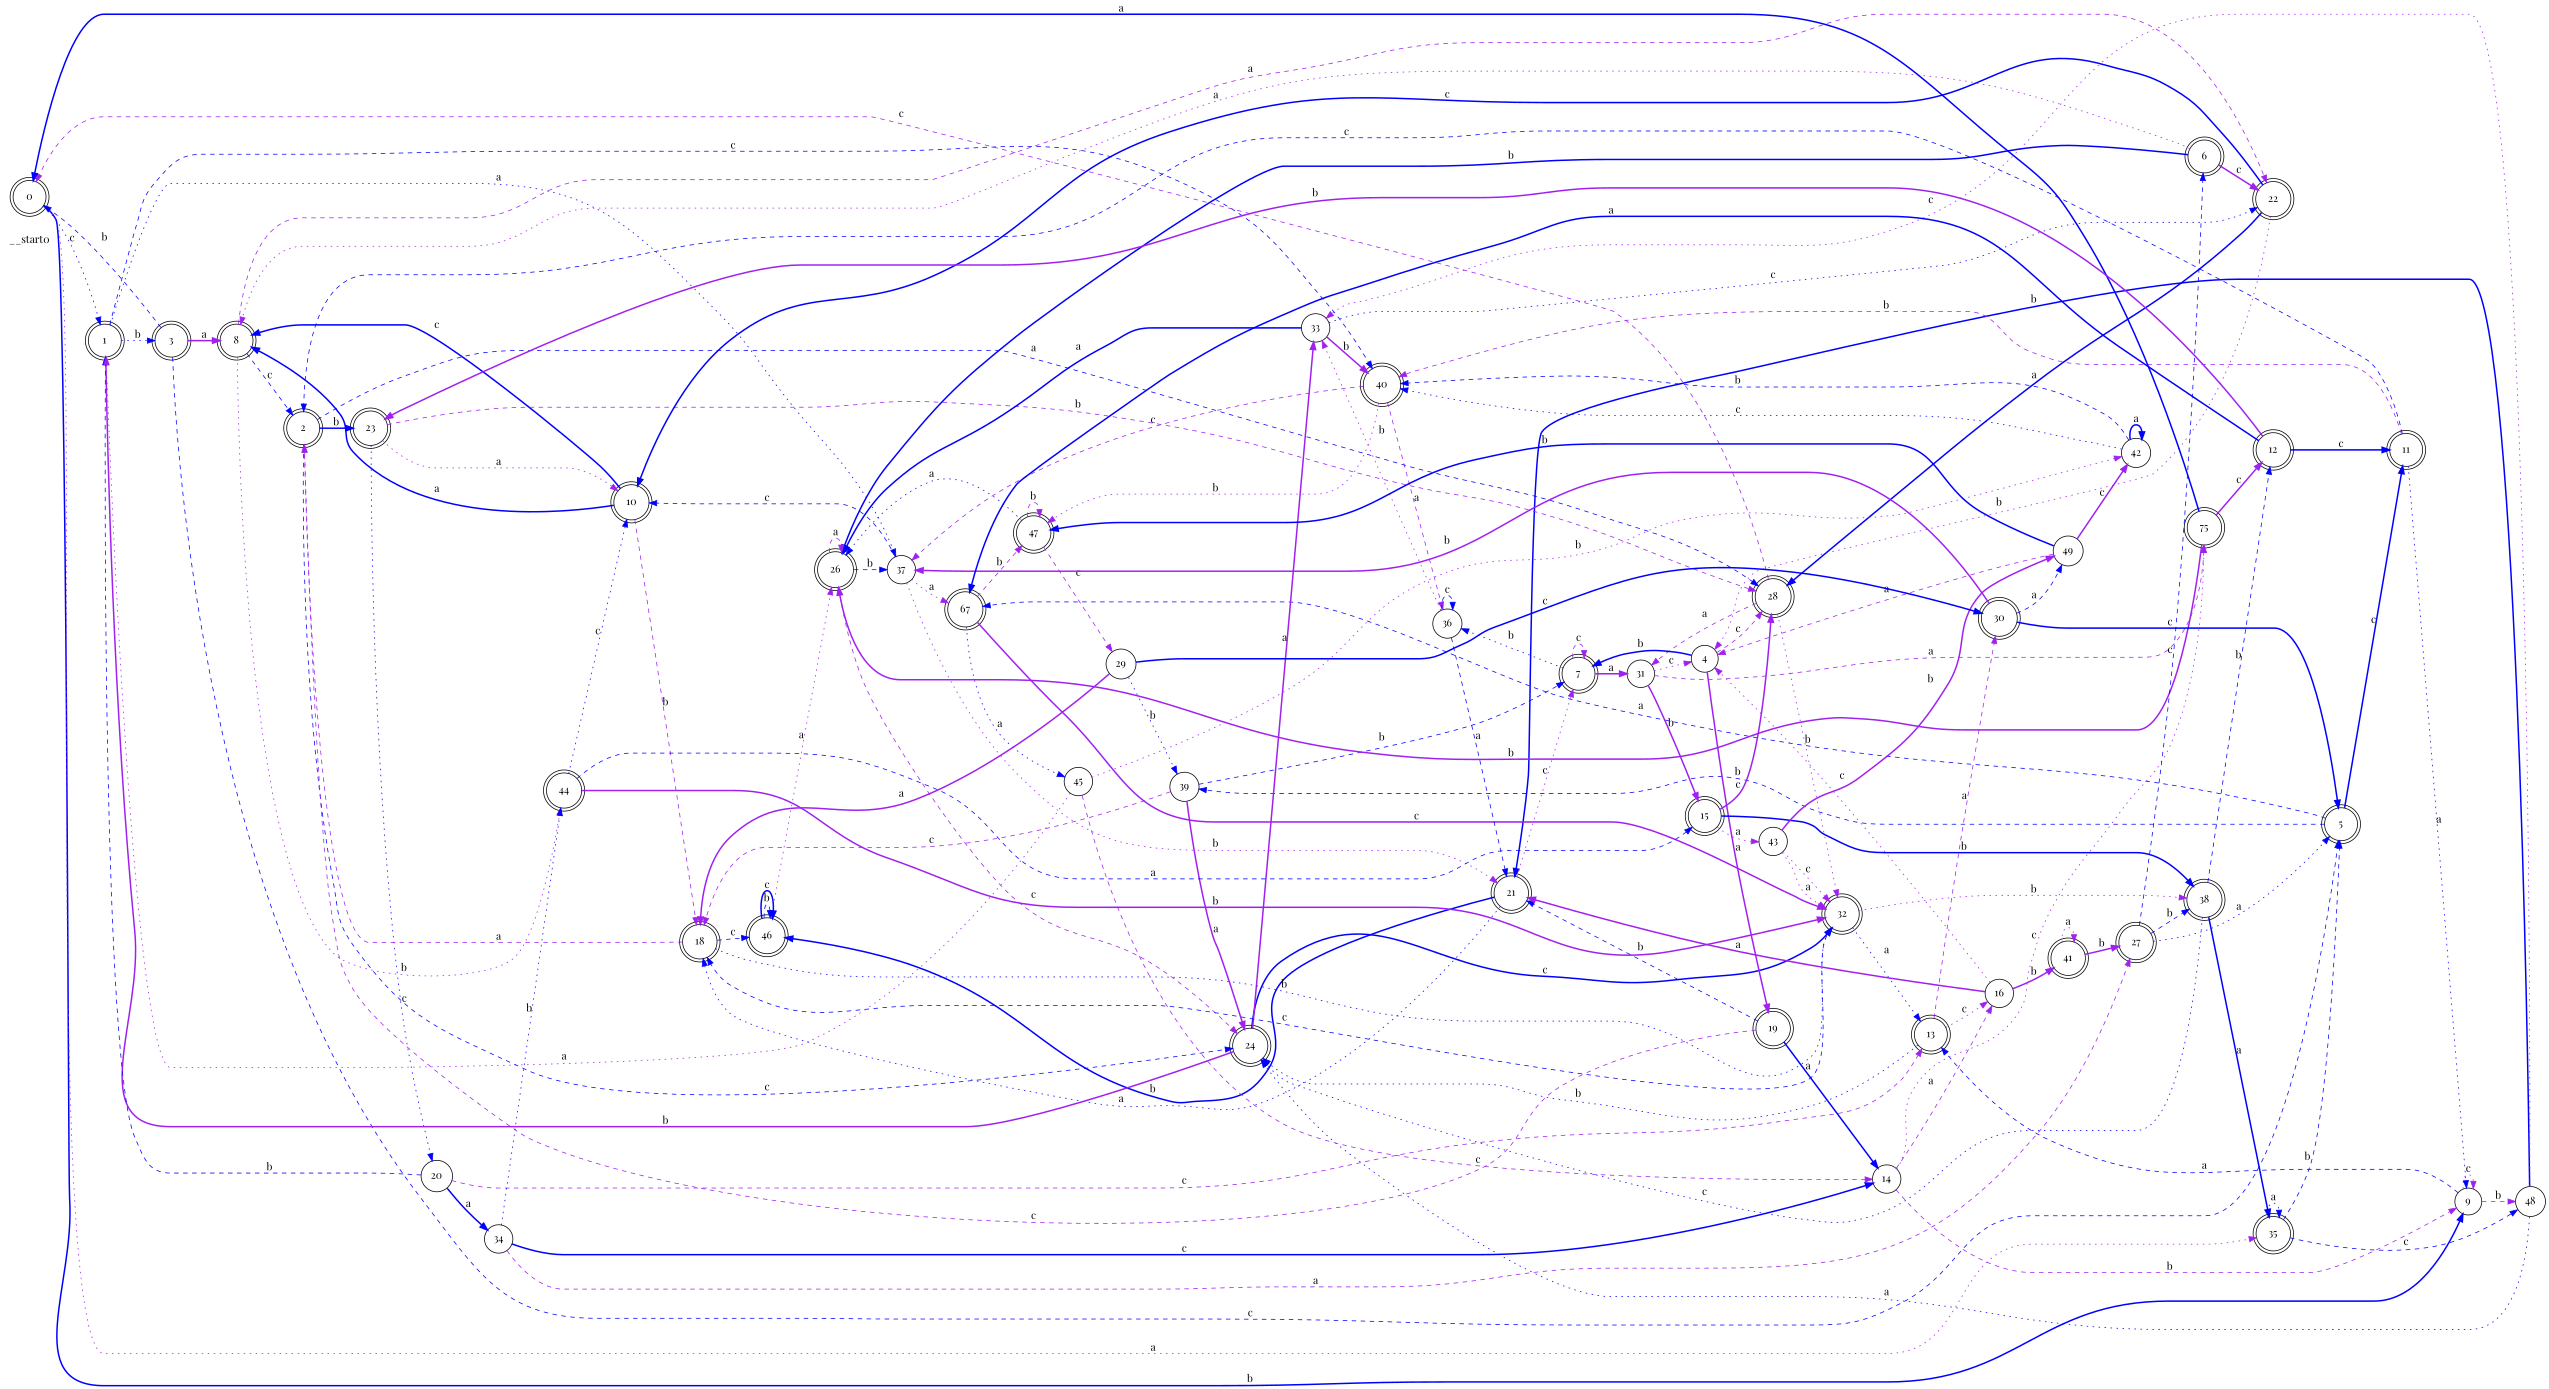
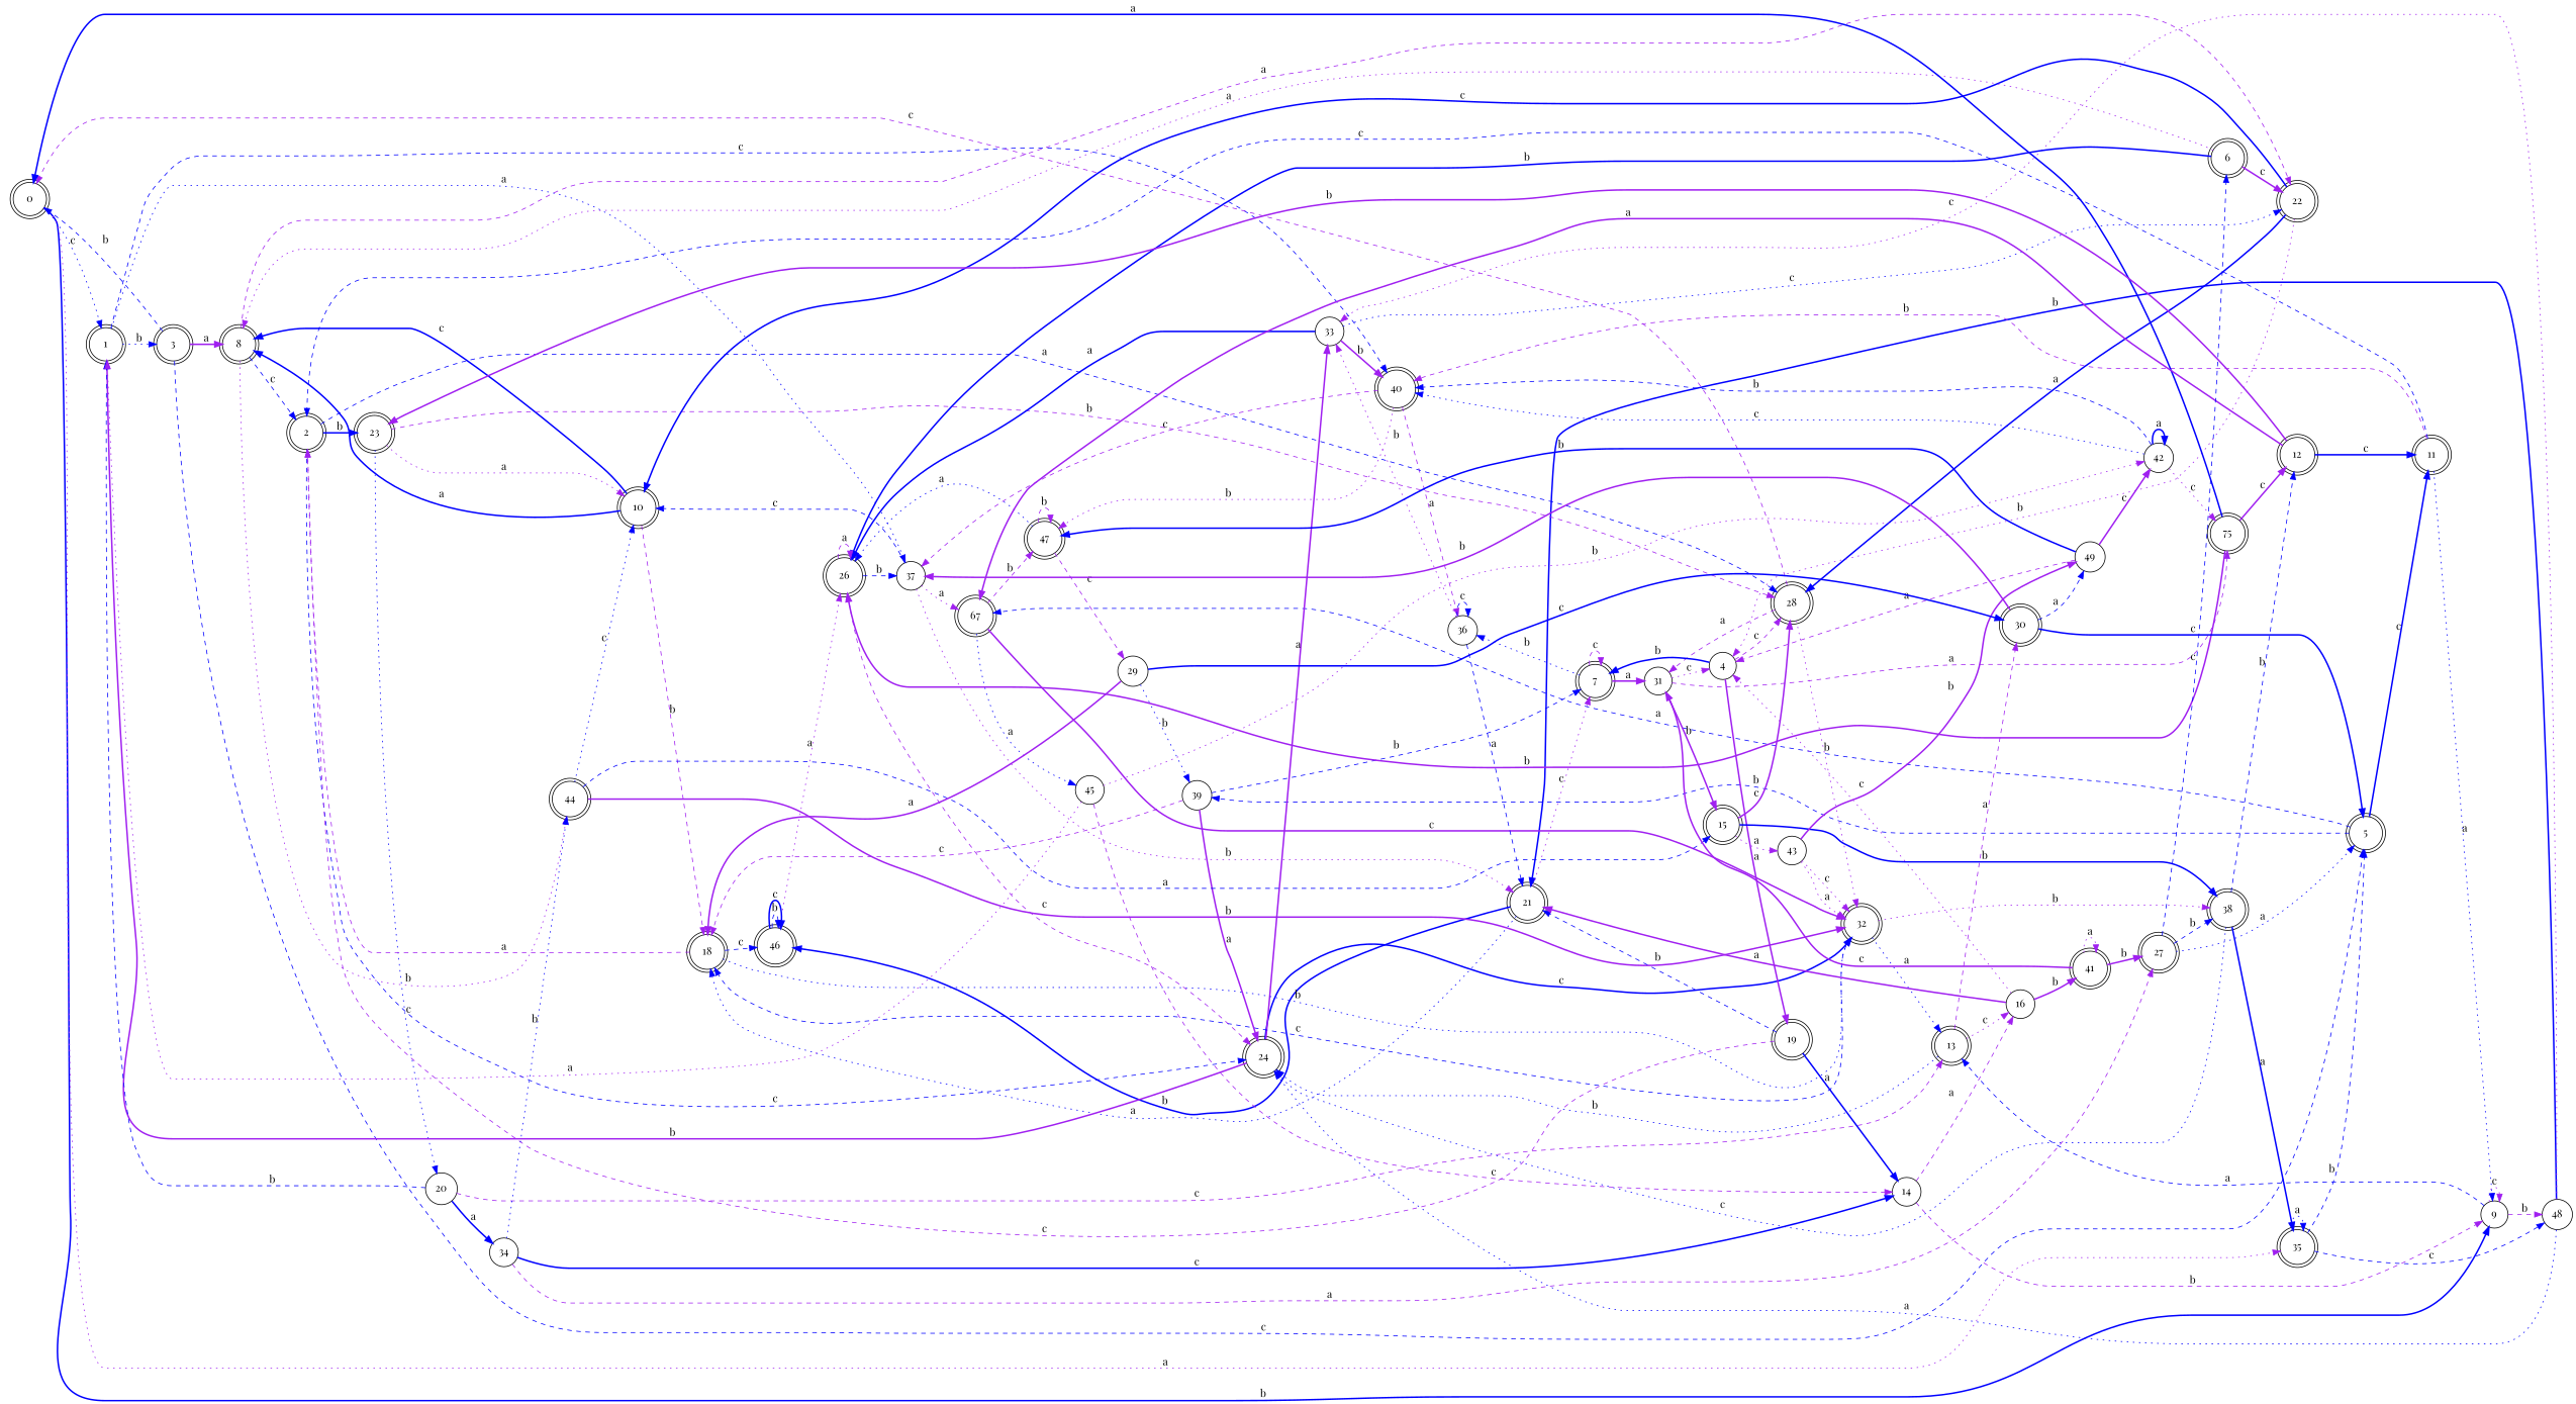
  digraph {
    fontname="Playfair Display"
    rankdir=LR
    node [fontname="Playfair Display" shape=doublecircle color=black fillcolor=white style="rounded,filled"]
    edge [color=purple fontname="Playfair Display" style=dashed]
-   __start0 [shape=none color="" fillcolor="" style=""]
    n2 [label=0]
    n3 [label=1]
    n4 [label=9 shape=circle style=filled]
    n5 [label=35]
    n6 [label=3]
    n7 [label=37 shape=circle style=filled]
    n8 [label=40]
    n9 [label=13]
    n10 [label=48 shape=circle style=filled]
    n11 [label=5]
    n12 [label=8]
    n13 [label=67]
    n14 [label=10]
    n15 [label=21]
    n16 [label=36 shape=circle style=filled]
    n17 [label=47]
    n18 [label=2]
    n19 [label=23]
    n20 [label=24]
    n21 [label=28]
    n22 [label=20 shape=circle style=filled]
    n23 [label=32]
    n24 [label=33 shape=circle style=filled]
    n25 [label=31 shape=circle style=filled]
    n26 [label=11]
    n27 [label=39 shape=circle style=filled]
    n28 [label=22]
    n29 [label=44]
    n30 [label=4 shape=circle style=filled]
    n31 [label=7]
    n32 [label=19]
    n33 [label=14 shape=circle style=filled]
    n34 [label=45 shape=circle style=filled]
    n35 [label=18]
    n36 [label=6]
    n37 [label=26]
    n38 [label=75]
    n39 [label=15]
    n40 [label=16 shape=circle style=filled]
    n41 [label=30]
    n42 [label=46]
    n43 [label=12]
    n44 [label=41]
    n45 [label=49 shape=circle style=filled]
    n46 [label=38]
    n47 [label=43 shape=circle style=filled]
    n48 [label=27]
    n49 [label=42 shape=circle style=filled]
    n50 [label=29 shape=circle style=filled]
    n51 [label=34 shape=circle style=filled]
    n2 -> n3 [color=blue label=c style=dotted]
    n2 -> n4 [color=blue label=b style=bold]
    n2 -> n5 [label=a style=dotted]
    n3 -> n6 [color=blue label=b style=dotted]
    n3 -> n7 [color=blue label=a style=dotted]
    n3 -> n8 [color=blue label=c]
    n4 -> n4 [label=c style=dotted]
    n4 -> n9 [color=blue label=a]
    n4 -> n10 [label=b]
    n5 -> n5 [color=blue label=a style=dotted]
    n5 -> n10 [color=blue label=c]
    n5 -> n11 [color=blue label=b]
    n6 -> n2 [color=blue label=b]
    n6 -> n11 [color=blue label=c]
    n6 -> n12 [label=a style=bold]
    n7 -> n13 [label=a style=dotted]
    n7 -> n14 [color=blue label=c]
    n7 -> n15 [label=b style=dotted]
    n8 -> n7 [label=c]
    n8 -> n16 [label=a]
    n8 -> n17 [label=b style=dotted]
    n9 -> n20 [color=blue label=b style=dotted]
    n9 -> n40 [label=c style=dotted]
    n9 -> n41 [label=a]
    n10 -> n15 [color=blue label=b style=bold]
    n10 -> n20 [color=blue label=a style=dotted]
    n10 -> n24 [label=c style=dotted]
    n11 -> n13 [color=blue label=a]
    n11 -> n26 [color=blue label=c style=bold]
    n11 -> n27 [color=blue label=b]
    n12 -> n18 [color=blue label=c]
    n12 -> n28 [label=a]
    n12 -> n29 [label=b style=dotted]
    n13 -> n17 [label=b]
    n13 -> n23 [label=c style=bold]
    n13 -> n34 [color=blue label=a style=dotted]
    n14 -> n12 [color=blue label=a style=bold]
    n14 -> n12 [color=blue label=c style=bold]
    n14 -> n35 [label=b]
    n15 -> n31 [label=c style=dotted]
    n15 -> n35 [color=blue label=a style=dotted]
    n15 -> n42 [color=blue label=b style=bold]
    n16 -> n15 [color=blue label=a]
    n16 -> n16 [color=blue label=c]
    n16 -> n24 [label=b style=dotted]
    n17 -> n17 [label=b]
    n17 -> n37 [color=blue label=a style=dotted]
    n17 -> n50 [label=c]
    n18 -> n19 [color=blue label=b style=bold]
    n18 -> n20 [color=blue label=c]
    n18 -> n21 [color=blue label=a]
    n19 -> n14 [label=a style=dotted]
    n19 -> n21 [label=b]
    n19 -> n22 [color=blue label=c style=dotted]
    n20 -> n3 [label=b style=bold]
    n20 -> n23 [color=blue label=c style=bold]
    n20 -> n24 [label=a style=bold]
    n21 -> n2 [label=c]
    n21 -> n23 [label=b style=dotted]
    n21 -> n25 [label=a]
    n22 -> n3 [color=blue label=b]
    n22 -> n9 [label=c]
    n22 -> n51 [color=blue label=a style=bold]
    n23 -> n9 [color=blue label=a style=dotted]
    n23 -> n35 [color=blue label=c]
    n23 -> n46 [label=b style=dotted]
    n24 -> n8 [label=b style=bold]
    n24 -> n28 [color=blue label=c style=dotted]
    n24 -> n37 [color=blue label=a style=bold]
    n25 -> n30 [label=c style=dotted]
    n25 -> n38 [label=a]
    n25 -> n39 [label=b style=bold]
    n26 -> n4 [color=blue label=a style=dotted]
    n26 -> n8 [label=b]
    n26 -> n18 [color=blue label=c]
    n27 -> n20 [label=a style=bold]
    n27 -> n31 [color=blue label=b]
    n27 -> n35 [label=c]
    n28 -> n14 [color=blue label=c style=bold]
    n28 -> n21 [color=blue label=a style=bold]
    n28 -> n30 [label=b style=dotted]
    n29 -> n14 [color=blue label=c style=dotted]
    n29 -> n23 [label=b style=bold]
    n29 -> n39 [color=blue label=a]
    n30 -> n21 [label=c]
    n30 -> n31 [color=blue label=b style=bold]
    n30 -> n32 [label=a style=bold]
    n31 -> n16 [color=blue label=b style=dotted]
    n31 -> n25 [label=a style=bold]
    n31 -> n31 [label=c]
    n32 -> n15 [color=blue label=b]
    n32 -> n18 [label=c]
    n32 -> n33 [color=blue label=a style=bold]
    n33 -> n4 [label=b]
-   n33 -> n38 [label=c style=dotted]
+   n49 -> n38 [label=c style=dotted]
    n33 -> n40 [label=a]
    n34 -> n3 [label=a style=dotted]
    n34 -> n33 [label=c]
    n34 -> n49 [label=b style=dotted]
    n35 -> n18 [label=a]
    n35 -> n23 [color=blue label=b style=dotted]
    n35 -> n42 [color=blue label=c]
    n36 -> n12 [label=a style=dotted]
    n36 -> n28 [label=c style=bold]
    n36 -> n37 [color=blue label=b style=bold]
    n37 -> n7 [color=blue label=b]
    n37 -> n20 [label=c]
    n37 -> n37 [label=a]
    n38 -> n2 [color=blue label=a style=bold]
    n38 -> n37 [label=b style=bold]
    n38 -> n43 [label=c style=bold]
    n39 -> n21 [label=c style=bold]
    n39 -> n46 [color=blue label=b style=bold]
    n39 -> n47 [label=a style=dotted]
    n40 -> n15 [label=a style=bold]
    n40 -> n30 [label=c style=dotted]
    n40 -> n44 [label=b style=bold]
    n41 -> n7 [label=b style=bold]
    n41 -> n11 [color=blue label=c style=bold]
    n41 -> n45 [color=blue label=a]
    n42 -> n37 [label=a style=dotted]
    n42 -> n42 [color=blue label=b]
    n42 -> n42 [color=blue label=c style=bold]
-   n43 -> n13 [color=blue label=a style=bold]
+   n43 -> n13 [label=a style=bold]
    n43 -> n19 [label=b style=bold]
    n43 -> n26 [color=blue label=c style=bold]
+   n44 -> n25 [label=c style=bold]
    n44 -> n44 [label=a style=dotted]
    n44 -> n48 [label=b style=bold]
    n45 -> n17 [color=blue label=b style=bold]
    n45 -> n30 [label=a]
    n45 -> n49 [label=c style=bold]
    n46 -> n5 [color=blue label=a style=bold]
    n46 -> n20 [color=blue label=c style=dotted]
    n46 -> n43 [color=blue label=b]
    n47 -> n23 [label=a style=dotted]
    n47 -> n23 [label=c style=dotted]
    n47 -> n45 [label=b style=bold]
    n48 -> n11 [color=blue label=a style=dotted]
    n48 -> n36 [color=blue label=c]
    n48 -> n46 [color=blue label=b]
    n49 -> n8 [color=blue label=b]
    n49 -> n8 [color=blue label=c style=dotted]
    n49 -> n49 [color=blue label=a style=bold]
    n50 -> n27 [color=blue label=b style=dotted]
    n50 -> n35 [label=a style=bold]
    n50 -> n41 [color=blue label=c style=bold]
    n51 -> n29 [color=blue label=b style=dotted]
    n51 -> n33 [color=blue label=c style=bold]
    n51 -> n48 [label=a]
  }
